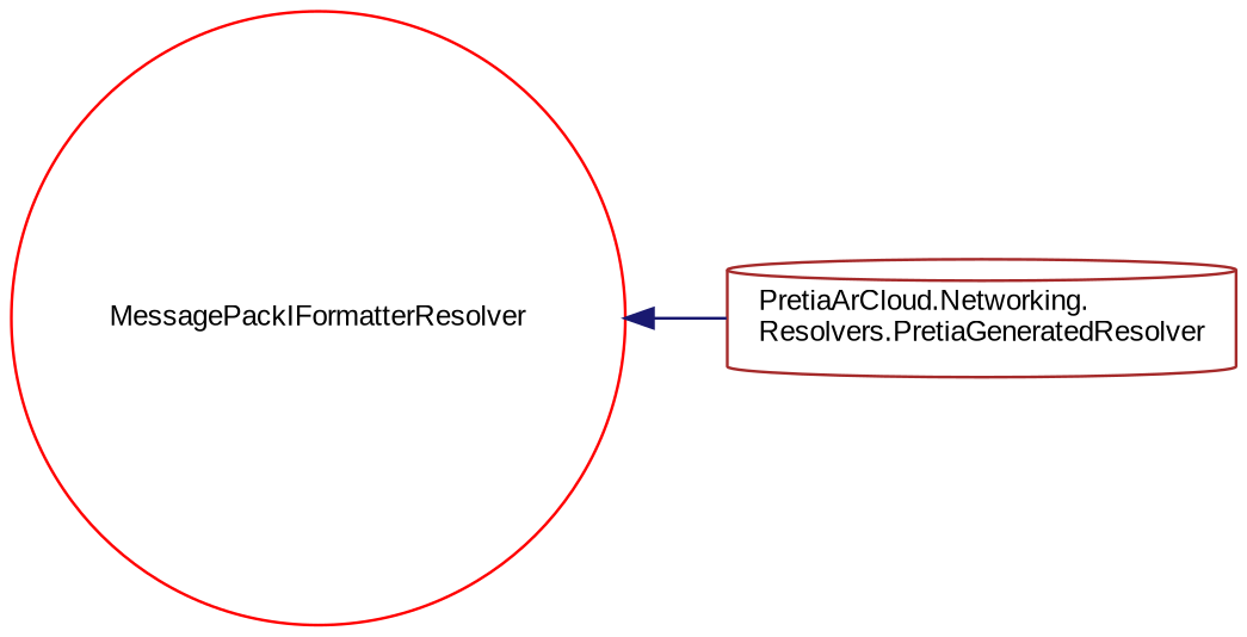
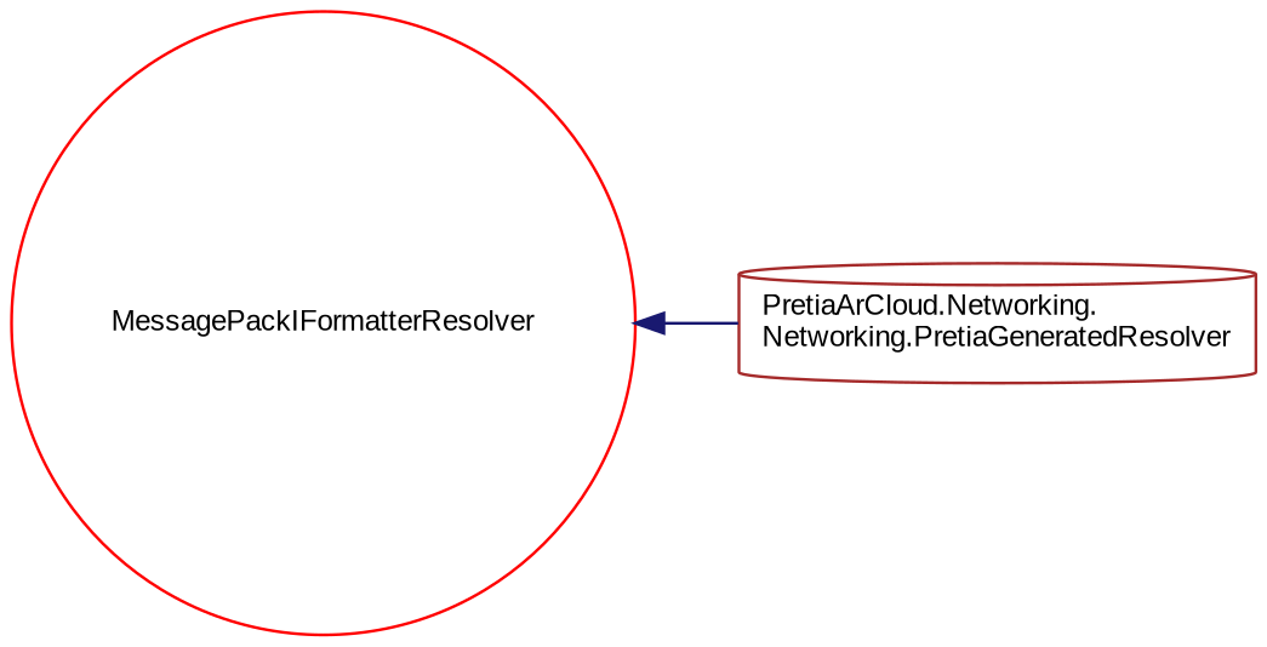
  digraph {
    rankdir=LR
    fontname="Liberation Sans"
    node [fillcolor=white fontname="Liberation Sans" fontsize=10 style=filled]
    n1 [color=red height=0.2 label=MessagePackIFormatterResolver shape=circle width=0.4]
-   n2 [color=brown height=0.2 label="PretiaArCloud.Networking.\lResolvers.PretiaGeneratedResolver" shape=cylinder width=0.4]
+   n2 [color=brown height=0.2 label="PretiaArCloud.Networking.\lNetworking.PretiaGeneratedResolver" shape=cylinder width=0.4]
    n1 -> n2 [color=midnightblue dir=back fontname="Liberation Sans" fontsize=10 labelfontname=Helvetica labelfontsize=10 style=solid]
  }
